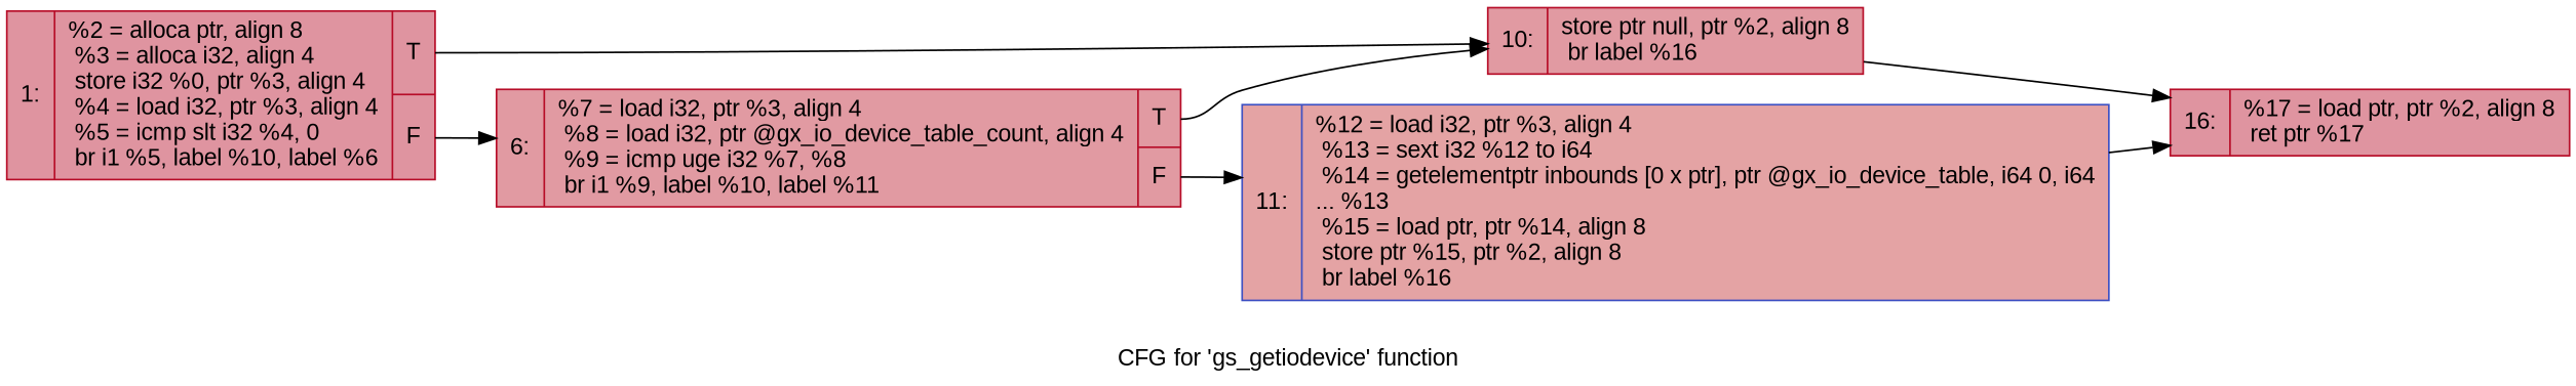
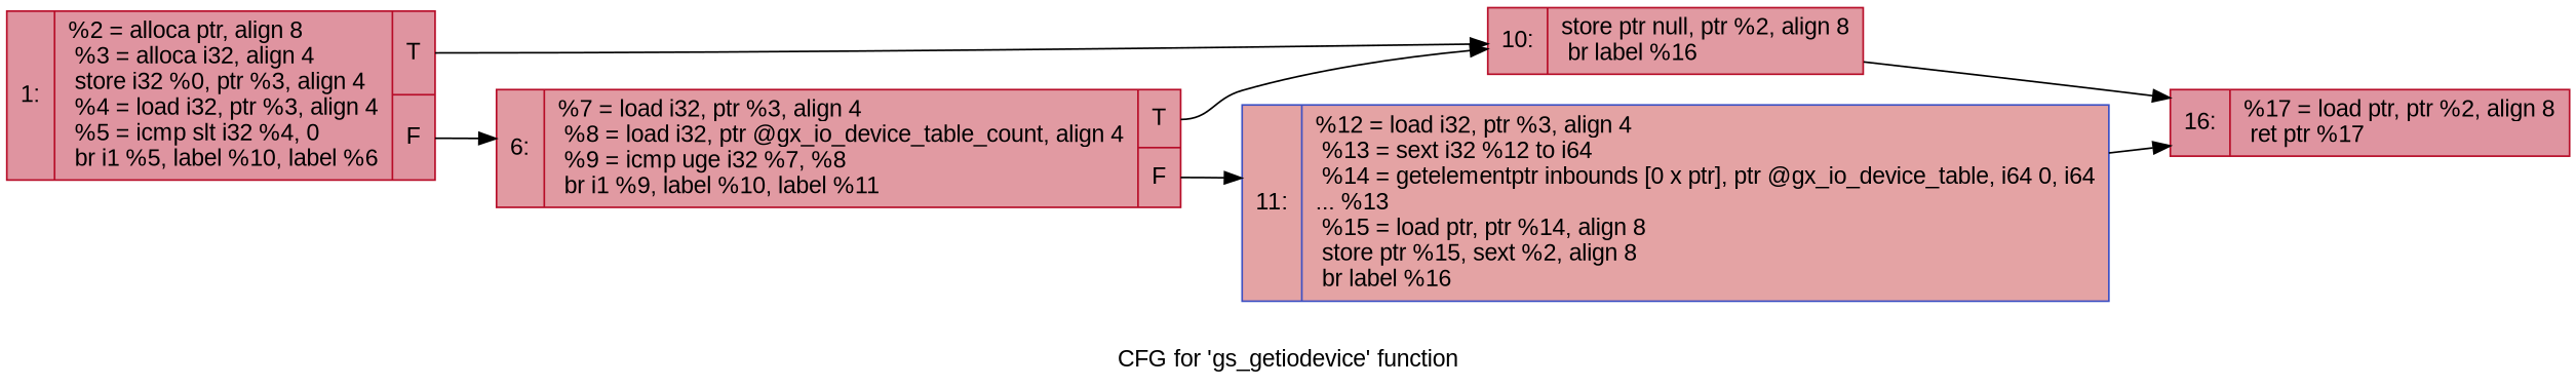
  digraph {
    label="CFG for 'gs_getiodevice' function"
    rankdir=LR
    fontname="Liberation Sans"
    node [color="#b70d28ff" fillcolor="#b70d2870" fontname="Liberation Sans" shape=record style=filled]
    edge [fontname="Liberation Sans"]
    n1 [label="{1:\l|  %2 = alloca ptr, align 8\l  %3 = alloca i32, align 4\l  store i32 %0, ptr %3, align 4\l  %4 = load i32, ptr %3, align 4\l  %5 = icmp slt i32 %4, 0\l  br i1 %5, label %10, label %6\l|{<s0>T|<s1>F}}"]
    n2 [fillcolor="#bb1b2c70" label="{10:\l|  store ptr null, ptr %2, align 8\l  br label %16\l}"]
    n3 [fillcolor="#bb1b2c70" label="{6:\l|  %7 = load i32, ptr %3, align 4\l  %8 = load i32, ptr @gx_io_device_table_count, align 4\l  %9 = icmp uge i32 %7, %8\l  br i1 %9, label %10, label %11\l|{<s0>T|<s1>F}}"]
    n4 [label="{16:\l|  %17 = load ptr, ptr %2, align 8\l  ret ptr %17\l}"]
-   n5 [color="#3d50c3ff" fillcolor="#c32e3170" label="{11:\l|  %12 = load i32, ptr %3, align 4\l  %13 = sext i32 %12 to i64\l  %14 = getelementptr inbounds [0 x ptr], ptr @gx_io_device_table, i64 0, i64\l... %13\l  %15 = load ptr, ptr %14, align 8\l  store ptr %15, ptr %2, align 8\l  br label %16\l}"]
+   n5 [color="#3d50c3ff" fillcolor="#c32e3170" label="{11:\l|  %12 = load i32, ptr %3, align 4\l  %13 = sext i32 %12 to i64\l  %14 = getelementptr inbounds [0 x ptr], ptr @gx_io_device_table, i64 0, i64\l... %13\l  %15 = load ptr, ptr %14, align 8\l  store ptr %15, sext %2, align 8\l  br label %16\l}"]
    n1 -> n2 [tailport=s0]
    n1 -> n3 [tailport=s1]
    n2 -> n4
    n3 -> n2 [tailport=s0]
    n3 -> n5 [tailport=s1]
    n5 -> n4
  }
